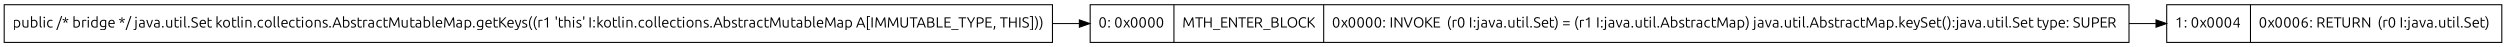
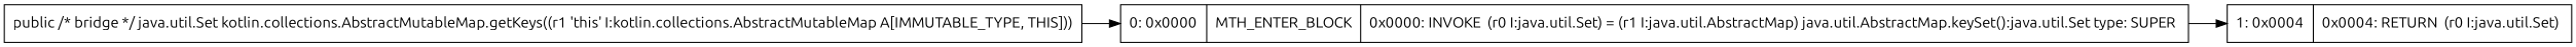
  digraph {
    rankdir=LR
    fontname=Ubuntu
    node [shape=record fontname=Ubuntu]
    edge [fontname=Ubuntu]
    n1 [label="{0\:\ 0x0000|MTH_ENTER_BLOCK\l|0x0000: INVOKE  (r0 I:java.util.Set) = (r1 I:java.util.AbstractMap) java.util.AbstractMap.keySet():java.util.Set type: SUPER \l}"]
-   n2 [label="{1\:\ 0x0004|0x0006: RETURN  (r0 I:java.util.Set) \l}"]
+   n2 [label="{1\:\ 0x0004|0x0004: RETURN  (r0 I:java.util.Set) \l}"]
    n3 [label="{public \/* bridge *\/ java.util.Set kotlin.collections.AbstractMutableMap.getKeys((r1 'this' I:kotlin.collections.AbstractMutableMap A[IMMUTABLE_TYPE, THIS])) }"]
    n1 -> n2
    n3 -> n1
  }
